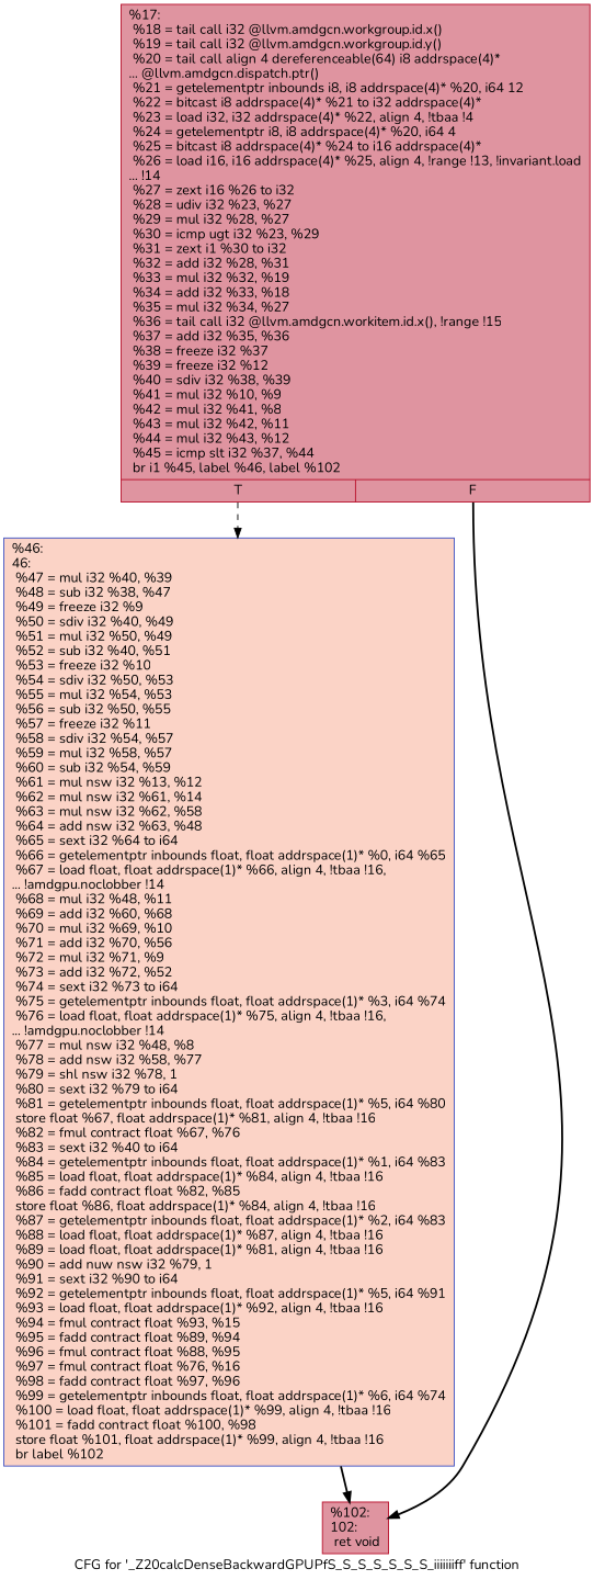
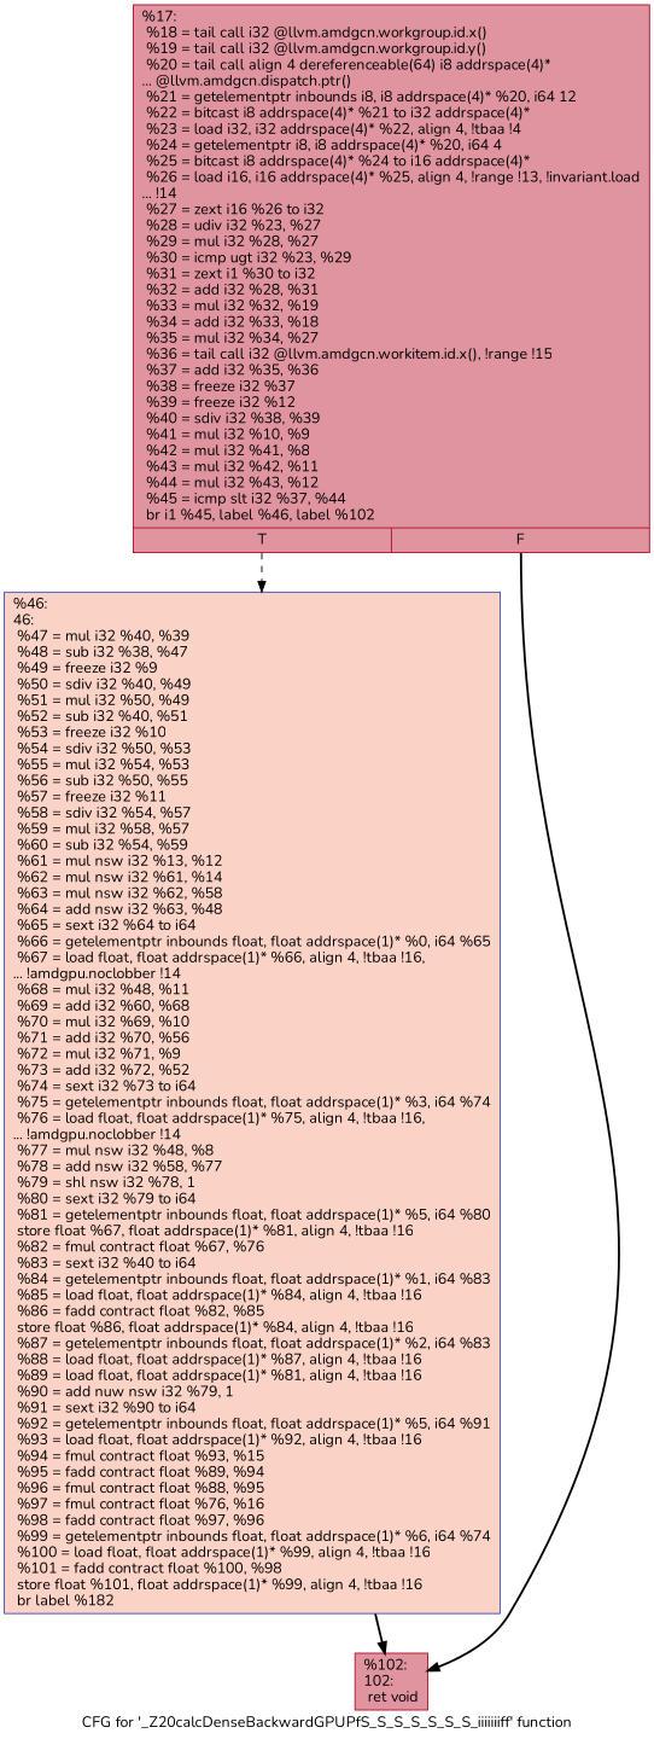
  digraph {
    label="CFG for '_Z20calcDenseBackwardGPUPfS_S_S_S_S_S_S_iiiiiiiff' function"
    fontname=Nunito
    node [color="#b70d28ff" fillcolor="#b70d2870" shape=record style=filled fontname=Nunito]
    edge [style=bold fontname=Nunito]
    n1 [label="{%17:\l  %18 = tail call i32 @llvm.amdgcn.workgroup.id.x()\l  %19 = tail call i32 @llvm.amdgcn.workgroup.id.y()\l  %20 = tail call align 4 dereferenceable(64) i8 addrspace(4)*\l... @llvm.amdgcn.dispatch.ptr()\l  %21 = getelementptr inbounds i8, i8 addrspace(4)* %20, i64 12\l  %22 = bitcast i8 addrspace(4)* %21 to i32 addrspace(4)*\l  %23 = load i32, i32 addrspace(4)* %22, align 4, !tbaa !4\l  %24 = getelementptr i8, i8 addrspace(4)* %20, i64 4\l  %25 = bitcast i8 addrspace(4)* %24 to i16 addrspace(4)*\l  %26 = load i16, i16 addrspace(4)* %25, align 4, !range !13, !invariant.load\l... !14\l  %27 = zext i16 %26 to i32\l  %28 = udiv i32 %23, %27\l  %29 = mul i32 %28, %27\l  %30 = icmp ugt i32 %23, %29\l  %31 = zext i1 %30 to i32\l  %32 = add i32 %28, %31\l  %33 = mul i32 %32, %19\l  %34 = add i32 %33, %18\l  %35 = mul i32 %34, %27\l  %36 = tail call i32 @llvm.amdgcn.workitem.id.x(), !range !15\l  %37 = add i32 %35, %36\l  %38 = freeze i32 %37\l  %39 = freeze i32 %12\l  %40 = sdiv i32 %38, %39\l  %41 = mul i32 %10, %9\l  %42 = mul i32 %41, %8\l  %43 = mul i32 %42, %11\l  %44 = mul i32 %43, %12\l  %45 = icmp slt i32 %37, %44\l  br i1 %45, label %46, label %102\l|{<s0>T|<s1>F}}"]
-   n2 [color="#3d50c3ff" fillcolor="#f59c7d70" label="{%46:\l46:                                               \l  %47 = mul i32 %40, %39\l  %48 = sub i32 %38, %47\l  %49 = freeze i32 %9\l  %50 = sdiv i32 %40, %49\l  %51 = mul i32 %50, %49\l  %52 = sub i32 %40, %51\l  %53 = freeze i32 %10\l  %54 = sdiv i32 %50, %53\l  %55 = mul i32 %54, %53\l  %56 = sub i32 %50, %55\l  %57 = freeze i32 %11\l  %58 = sdiv i32 %54, %57\l  %59 = mul i32 %58, %57\l  %60 = sub i32 %54, %59\l  %61 = mul nsw i32 %13, %12\l  %62 = mul nsw i32 %61, %14\l  %63 = mul nsw i32 %62, %58\l  %64 = add nsw i32 %63, %48\l  %65 = sext i32 %64 to i64\l  %66 = getelementptr inbounds float, float addrspace(1)* %0, i64 %65\l  %67 = load float, float addrspace(1)* %66, align 4, !tbaa !16,\l... !amdgpu.noclobber !14\l  %68 = mul i32 %48, %11\l  %69 = add i32 %60, %68\l  %70 = mul i32 %69, %10\l  %71 = add i32 %70, %56\l  %72 = mul i32 %71, %9\l  %73 = add i32 %72, %52\l  %74 = sext i32 %73 to i64\l  %75 = getelementptr inbounds float, float addrspace(1)* %3, i64 %74\l  %76 = load float, float addrspace(1)* %75, align 4, !tbaa !16,\l... !amdgpu.noclobber !14\l  %77 = mul nsw i32 %48, %8\l  %78 = add nsw i32 %58, %77\l  %79 = shl nsw i32 %78, 1\l  %80 = sext i32 %79 to i64\l  %81 = getelementptr inbounds float, float addrspace(1)* %5, i64 %80\l  store float %67, float addrspace(1)* %81, align 4, !tbaa !16\l  %82 = fmul contract float %67, %76\l  %83 = sext i32 %40 to i64\l  %84 = getelementptr inbounds float, float addrspace(1)* %1, i64 %83\l  %85 = load float, float addrspace(1)* %84, align 4, !tbaa !16\l  %86 = fadd contract float %82, %85\l  store float %86, float addrspace(1)* %84, align 4, !tbaa !16\l  %87 = getelementptr inbounds float, float addrspace(1)* %2, i64 %83\l  %88 = load float, float addrspace(1)* %87, align 4, !tbaa !16\l  %89 = load float, float addrspace(1)* %81, align 4, !tbaa !16\l  %90 = add nuw nsw i32 %79, 1\l  %91 = sext i32 %90 to i64\l  %92 = getelementptr inbounds float, float addrspace(1)* %5, i64 %91\l  %93 = load float, float addrspace(1)* %92, align 4, !tbaa !16\l  %94 = fmul contract float %93, %15\l  %95 = fadd contract float %89, %94\l  %96 = fmul contract float %88, %95\l  %97 = fmul contract float %76, %16\l  %98 = fadd contract float %97, %96\l  %99 = getelementptr inbounds float, float addrspace(1)* %6, i64 %74\l  %100 = load float, float addrspace(1)* %99, align 4, !tbaa !16\l  %101 = fadd contract float %100, %98\l  store float %101, float addrspace(1)* %99, align 4, !tbaa !16\l  br label %102\l}"]
+   n2 [color="#3d50c3ff" fillcolor="#f59c7d70" label="{%46:\l46:                                               \l  %47 = mul i32 %40, %39\l  %48 = sub i32 %38, %47\l  %49 = freeze i32 %9\l  %50 = sdiv i32 %40, %49\l  %51 = mul i32 %50, %49\l  %52 = sub i32 %40, %51\l  %53 = freeze i32 %10\l  %54 = sdiv i32 %50, %53\l  %55 = mul i32 %54, %53\l  %56 = sub i32 %50, %55\l  %57 = freeze i32 %11\l  %58 = sdiv i32 %54, %57\l  %59 = mul i32 %58, %57\l  %60 = sub i32 %54, %59\l  %61 = mul nsw i32 %13, %12\l  %62 = mul nsw i32 %61, %14\l  %63 = mul nsw i32 %62, %58\l  %64 = add nsw i32 %63, %48\l  %65 = sext i32 %64 to i64\l  %66 = getelementptr inbounds float, float addrspace(1)* %0, i64 %65\l  %67 = load float, float addrspace(1)* %66, align 4, !tbaa !16,\l... !amdgpu.noclobber !14\l  %68 = mul i32 %48, %11\l  %69 = add i32 %60, %68\l  %70 = mul i32 %69, %10\l  %71 = add i32 %70, %56\l  %72 = mul i32 %71, %9\l  %73 = add i32 %72, %52\l  %74 = sext i32 %73 to i64\l  %75 = getelementptr inbounds float, float addrspace(1)* %3, i64 %74\l  %76 = load float, float addrspace(1)* %75, align 4, !tbaa !16,\l... !amdgpu.noclobber !14\l  %77 = mul nsw i32 %48, %8\l  %78 = add nsw i32 %58, %77\l  %79 = shl nsw i32 %78, 1\l  %80 = sext i32 %79 to i64\l  %81 = getelementptr inbounds float, float addrspace(1)* %5, i64 %80\l  store float %67, float addrspace(1)* %81, align 4, !tbaa !16\l  %82 = fmul contract float %67, %76\l  %83 = sext i32 %40 to i64\l  %84 = getelementptr inbounds float, float addrspace(1)* %1, i64 %83\l  %85 = load float, float addrspace(1)* %84, align 4, !tbaa !16\l  %86 = fadd contract float %82, %85\l  store float %86, float addrspace(1)* %84, align 4, !tbaa !16\l  %87 = getelementptr inbounds float, float addrspace(1)* %2, i64 %83\l  %88 = load float, float addrspace(1)* %87, align 4, !tbaa !16\l  %89 = load float, float addrspace(1)* %81, align 4, !tbaa !16\l  %90 = add nuw nsw i32 %79, 1\l  %91 = sext i32 %90 to i64\l  %92 = getelementptr inbounds float, float addrspace(1)* %5, i64 %91\l  %93 = load float, float addrspace(1)* %92, align 4, !tbaa !16\l  %94 = fmul contract float %93, %15\l  %95 = fadd contract float %89, %94\l  %96 = fmul contract float %88, %95\l  %97 = fmul contract float %76, %16\l  %98 = fadd contract float %97, %96\l  %99 = getelementptr inbounds float, float addrspace(1)* %6, i64 %74\l  %100 = load float, float addrspace(1)* %99, align 4, !tbaa !16\l  %101 = fadd contract float %100, %98\l  store float %101, float addrspace(1)* %99, align 4, !tbaa !16\l  br label %182\l}"]
    n3 [label="{%102:\l102:                                              \l  ret void\l}"]
    n1 -> n2 [tailport=s0 style=dashed]
    n1 -> n3 [tailport=s1]
    n2 -> n3
  }
